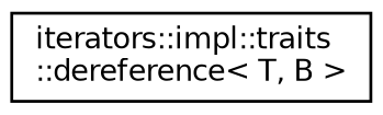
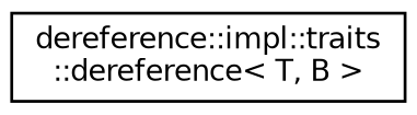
  digraph {
    rankdir=LR
-   n1 [color=black fillcolor=white fontname=Helvetica fontsize=10 height=0.2 label="iterators::impl::traits\l::dereference\< T, B \>" shape=record style=filled width=0.4]
+   n1 [color=black fillcolor=white fontname=Helvetica fontsize=10 height=0.2 label="dereference::impl::traits\l::dereference\< T, B \>" shape=record style=filled width=0.4]
  }
